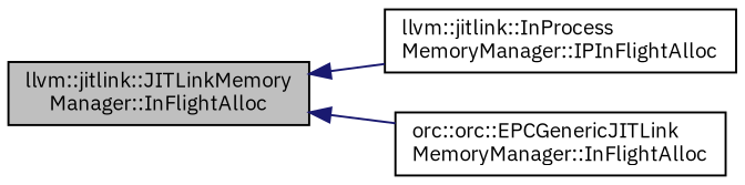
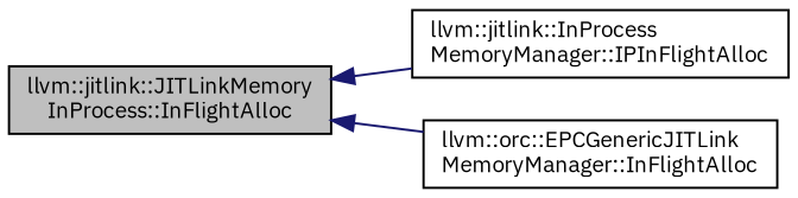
  digraph {
    fontname="IBM Plex Sans"
    rankdir=LR
    node [color=black fontname="IBM Plex Sans" fontsize=10 shape=record]
    edge [color=midnightblue dir=back fontname="IBM Plex Sans" fontsize=10 labelfontname=Helvetica labelfontsize=10 style=solid]
-   n1 [fillcolor=grey75 fontcolor=black height=0.2 label="llvm::jitlink::JITLinkMemory\lManager::InFlightAlloc" style=filled width=0.4]
+   n1 [fillcolor=grey75 fontcolor=black height=0.2 label="llvm::jitlink::JITLinkMemory\lInProcess::InFlightAlloc" style=filled width=0.4]
    n2 [height=0.2 label="llvm::jitlink::InProcess\lMemoryManager::IPInFlightAlloc" width=0.4]
-   n3 [height=0.2 label="orc::orc::EPCGenericJITLink\lMemoryManager::InFlightAlloc" width=0.4]
+   n3 [height=0.2 label="llvm::orc::EPCGenericJITLink\lMemoryManager::InFlightAlloc" width=0.4]
    n1 -> n2
    n1 -> n3
  }
